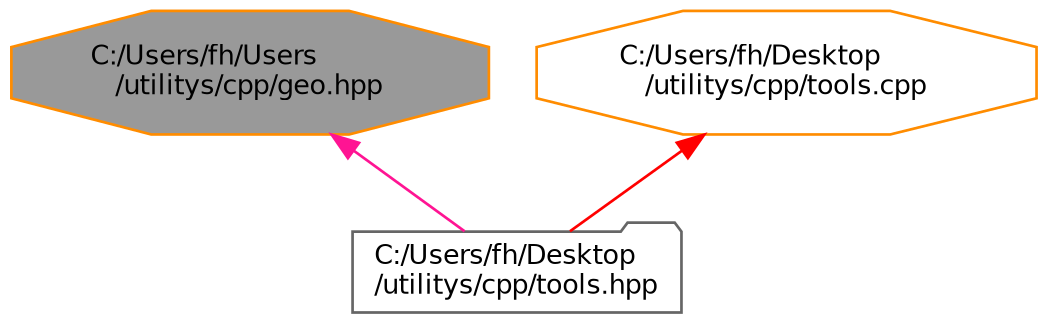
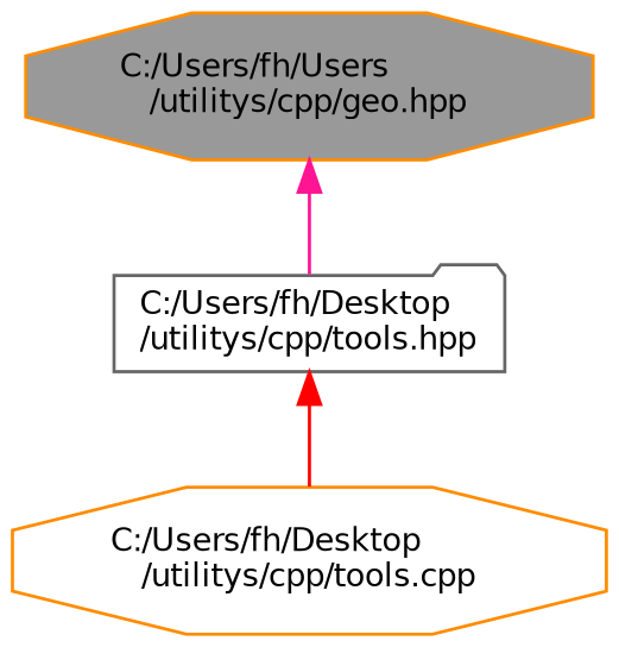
  digraph {
    node [color=darkorange fillcolor=white fontname=Helvetica fontsize=10 shape=octagon style=filled]
    edge [dir=back fontname=Helvetica fontsize=10 labelfontname=Helvetica labelfontsize=10 style=solid]
    n1 [fillcolor=grey60 fontcolor=black height=0.2 label="C:/Users/fh/Users\l/utilitys/cpp/geo.hpp" width=0.4]
    n2 [color=gray40 height=0.2 label="C:/Users/fh/Desktop\l/utilitys/cpp/tools.hpp" shape=folder width=0.4]
    n3 [height=0.2 label="C:/Users/fh/Desktop\l/utilitys/cpp/tools.cpp" width=0.4]
    n1 -> n2 [color=deeppink]
-   n3 -> n2 [color=red]
+   n2 -> n3 [color=red]
  }
